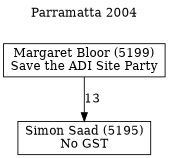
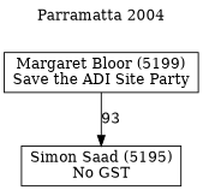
  digraph {
    label="Parramatta 2004"
    labelloc=t
    mclimit=10
    node [shape=box]
    n1 [label="Simon Saad (5195)\nNo GST"]
    n2 [label="Margaret Bloor (5199)\nSave the ADI Site Party"]
-   n2 -> n1 [label=13]
+   n2 -> n1 [label=93]
  }
